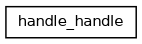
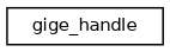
  digraph {
    rankdir=TB
-   n1 [color=black fillcolor=white fontname=Helvetica fontsize=10 height=0.2 label=handle_handle shape=record style=filled width=0.4]
+   n1 [color=black fillcolor=white fontname=Helvetica fontsize=10 height=0.2 label=gige_handle shape=record style=filled width=0.4]
  }
